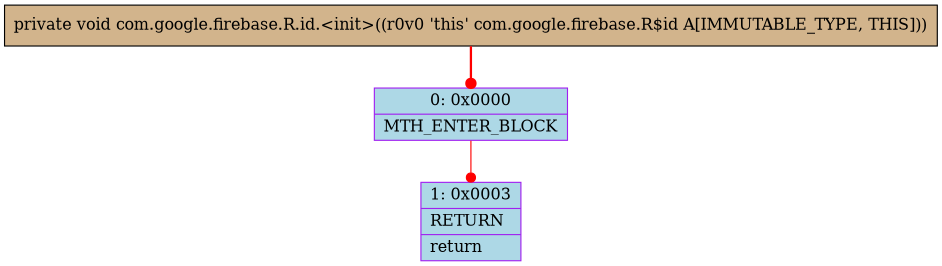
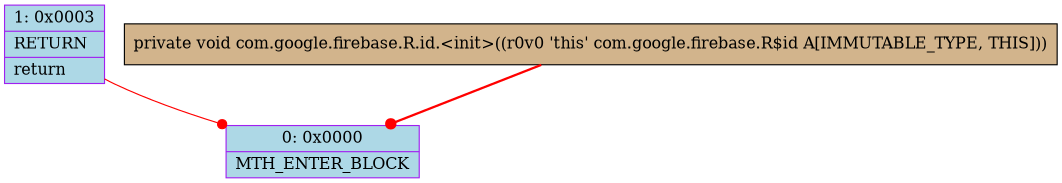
  digraph {
    node [shape=record style=filled fillcolor=lightblue color=purple]
    edge [color=red arrowhead=dot]
    n1 [label="{0\:\ 0x0000|MTH_ENTER_BLOCK\l}"]
    n2 [label="{1\:\ 0x0003|RETURN\l|return\l}"]
    n3 [label="{private void com.google.firebase.R.id.\<init\>((r0v0 'this' com.google.firebase.R$id A[IMMUTABLE_TYPE, THIS])) }" fillcolor=tan color=black]
-   n1 -> n2 [style=solid]
+   n2 -> n1 [style=solid]
    n3 -> n1 [style=bold]
  }
